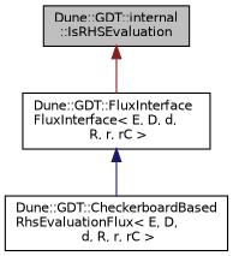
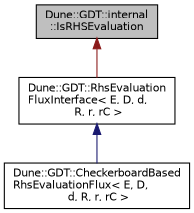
  digraph {
    node [color=black fillcolor=white fontname=Helvetica fontsize=10 shape=record style=filled]
    edge [dir=back fontname=Helvetica fontsize=10 labelfontname=Helvetica labelfontsize=10 style=solid]
    n1 [fillcolor=grey75 fontcolor=black height=0.2 label="Dune::GDT::internal\l::IsRHSEvaluation" width=0.4]
-   n2 [height=0.2 label="Dune::GDT::FluxInterface\lFluxInterface\< E, D, d,\l R, r, rC \>" width=0.4]
+   n2 [height=0.2 label="Dune::GDT::RhsEvaluation\lFluxInterface\< E, D, d,\l R, r, rC \>" width=0.4]
    n3 [height=0.2 label="Dune::GDT::CheckerboardBased\lRhsEvaluationFlux\< E, D,\l d, R, r, rC \>" width=0.4]
    n1 -> n2 [color=firebrick4]
    n2 -> n3 [color=midnightblue]
  }
